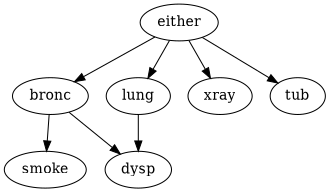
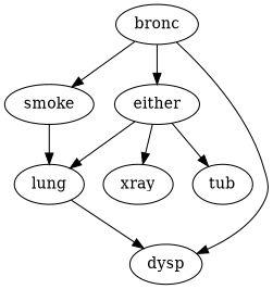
  digraph {
    bronc
    smoke
    either
    dysp
    lung
    xray
    tub
    bronc -> smoke
-   either -> bronc
+   bronc -> either
    bronc -> dysp
+   smoke -> lung
    either -> lung
    either -> xray
    either -> tub
    lung -> dysp
  }
